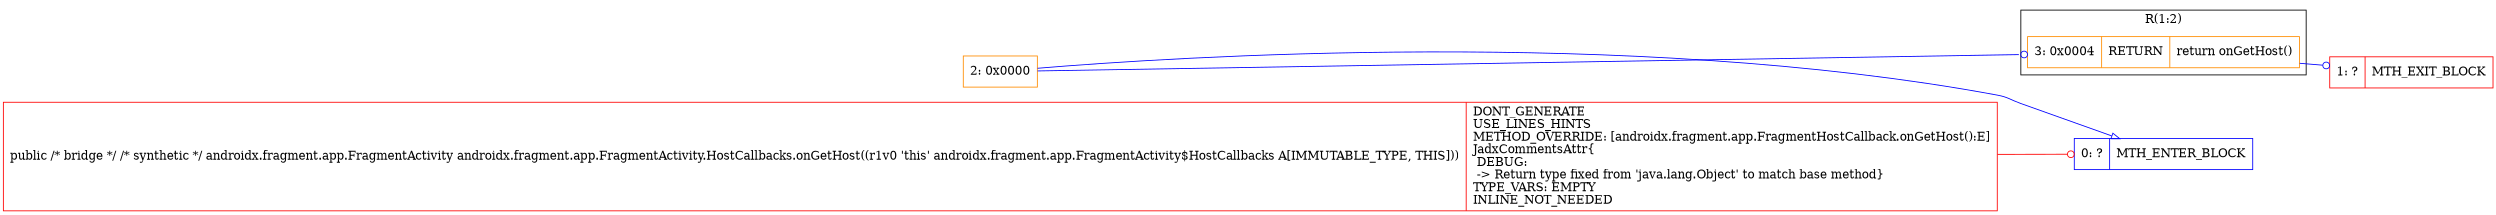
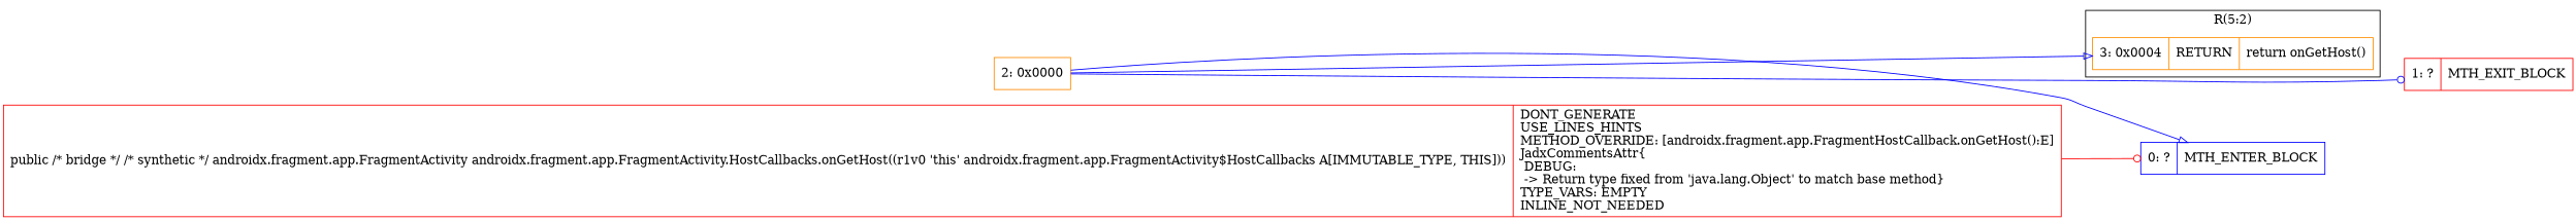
  digraph {
    rankdir=LR
    node [color=darkorange shape=record]
    edge [arrowhead=odot color=blue]
    n1 [label="{3\:\ 0x0004|RETURN\l|return onGetHost()\l}"]
    n2 [color=red label="{1\:\ ?|MTH_EXIT_BLOCK\l}"]
    n3 [color=blue label="{0\:\ ?|MTH_ENTER_BLOCK\l}"]
    n4 [label="{2\:\ 0x0000}"]
    n5 [color=red label="{public \/* bridge *\/ \/* synthetic *\/ androidx.fragment.app.FragmentActivity androidx.fragment.app.FragmentActivity.HostCallbacks.onGetHost((r1v0 'this' androidx.fragment.app.FragmentActivity$HostCallbacks A[IMMUTABLE_TYPE, THIS]))  | DONT_GENERATE\lUSE_LINES_HINTS\lMETHOD_OVERRIDE: [androidx.fragment.app.FragmentHostCallback.onGetHost():E]\lJadxCommentsAttr\{\l DEBUG: \l \-\> Return type fixed from 'java.lang.Object' to match base method\}\lTYPE_VARS: EMPTY\lINLINE_NOT_NEEDED\l}"]
    subgraph cluster_1 {
-     label="R(1:2)"
+     label="R(5:2)"
      n1
    }
-   n1 -> n2
-   n4 -> n1
+   n4 -> n2
+   n4 -> n1 [arrowhead=onormal]
    n4 -> n3 [arrowhead=onormal]
    n5 -> n3 [color=red]
  }
